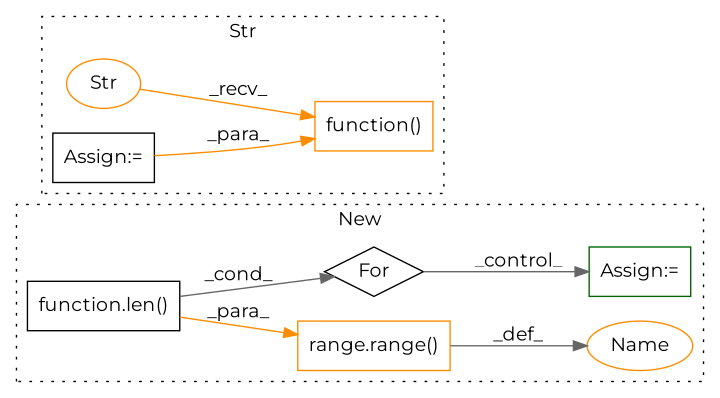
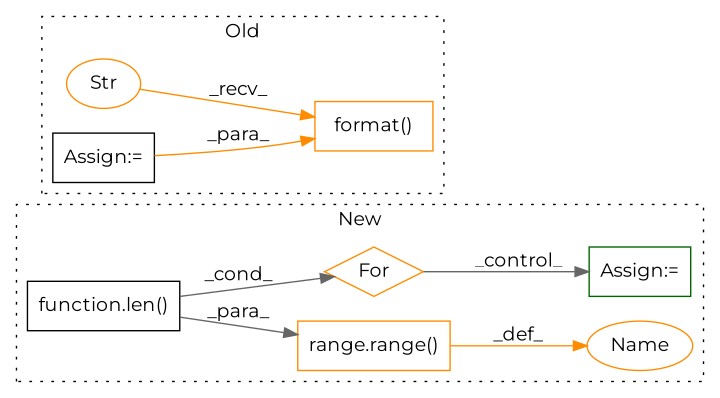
  digraph {
    fontname=Montserrat
    rankdir=LR
    node [a=75 color=darkorange fontname=Montserrat l=3 shape=box]
    edge [color=gray40 fontname=Montserrat]
    n1 [l="6,1" label="range.range()" s="16618,16633"]
-   n2 [a=107 color=black l="4,230" label=For s="16609,16634" shape=diamond]
+   n2 [a=107 l="4,230" label=For s="16609,16634" shape=diamond]
    n3 [a=68 color=darkgreen label="Assign:=" s=16935]
    n4 [a=87 l=1 label=Name s=16613 shape=ellipse]
    n5 [color=black l="4,1" label="function.len()" s="16570,16593"]
-   n6 [l="36,1" label="function()" s="14946,15007"]
+   n6 [l="36,1" label="format()" s="14946,15007"]
    n7 [a=66 l=28 label=Str s=14946 shape=ellipse]
    n8 [a=68 color=black label="Assign:=" s=14462]
    subgraph cluster_1 {
      label=New
      style=dotted
      n1
      n2
      n3
      n4
      n5
    }
    subgraph cluster_2 {
-     label=Str
+     label=Old
      style=dotted
      n6
      n7
      n8
    }
-   n1 -> n4 [label=_def_]
+   n1 -> n4 [color=darkorange label=_def_]
    n2 -> n3 [label=_control_]
-   n5 -> n1 [color=darkorange label=_para_]
+   n5 -> n1 [label=_para_]
    n5 -> n2 [label=_cond_]
    n7 -> n6 [color=darkorange label=_recv_]
    n8 -> n6 [color=darkorange label=_para_]
  }
